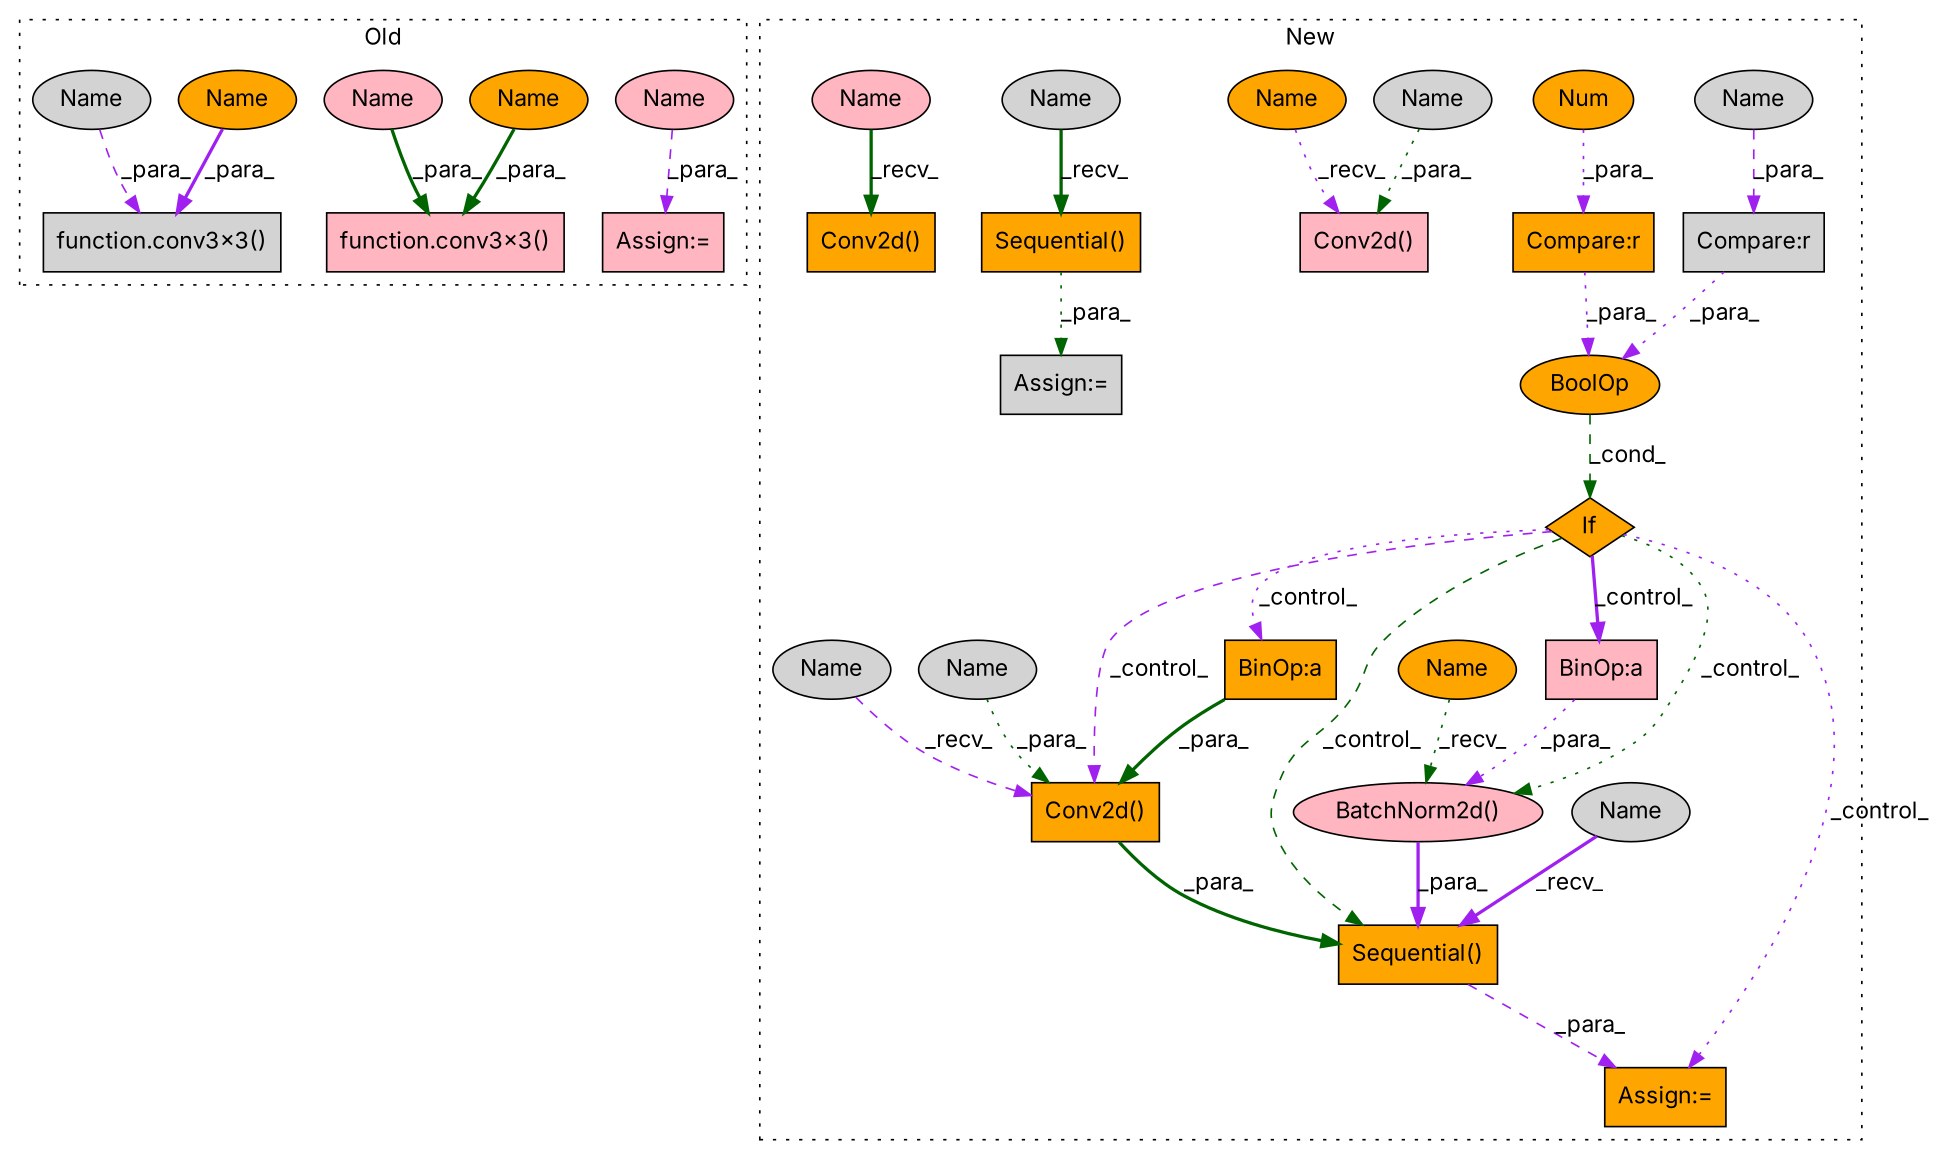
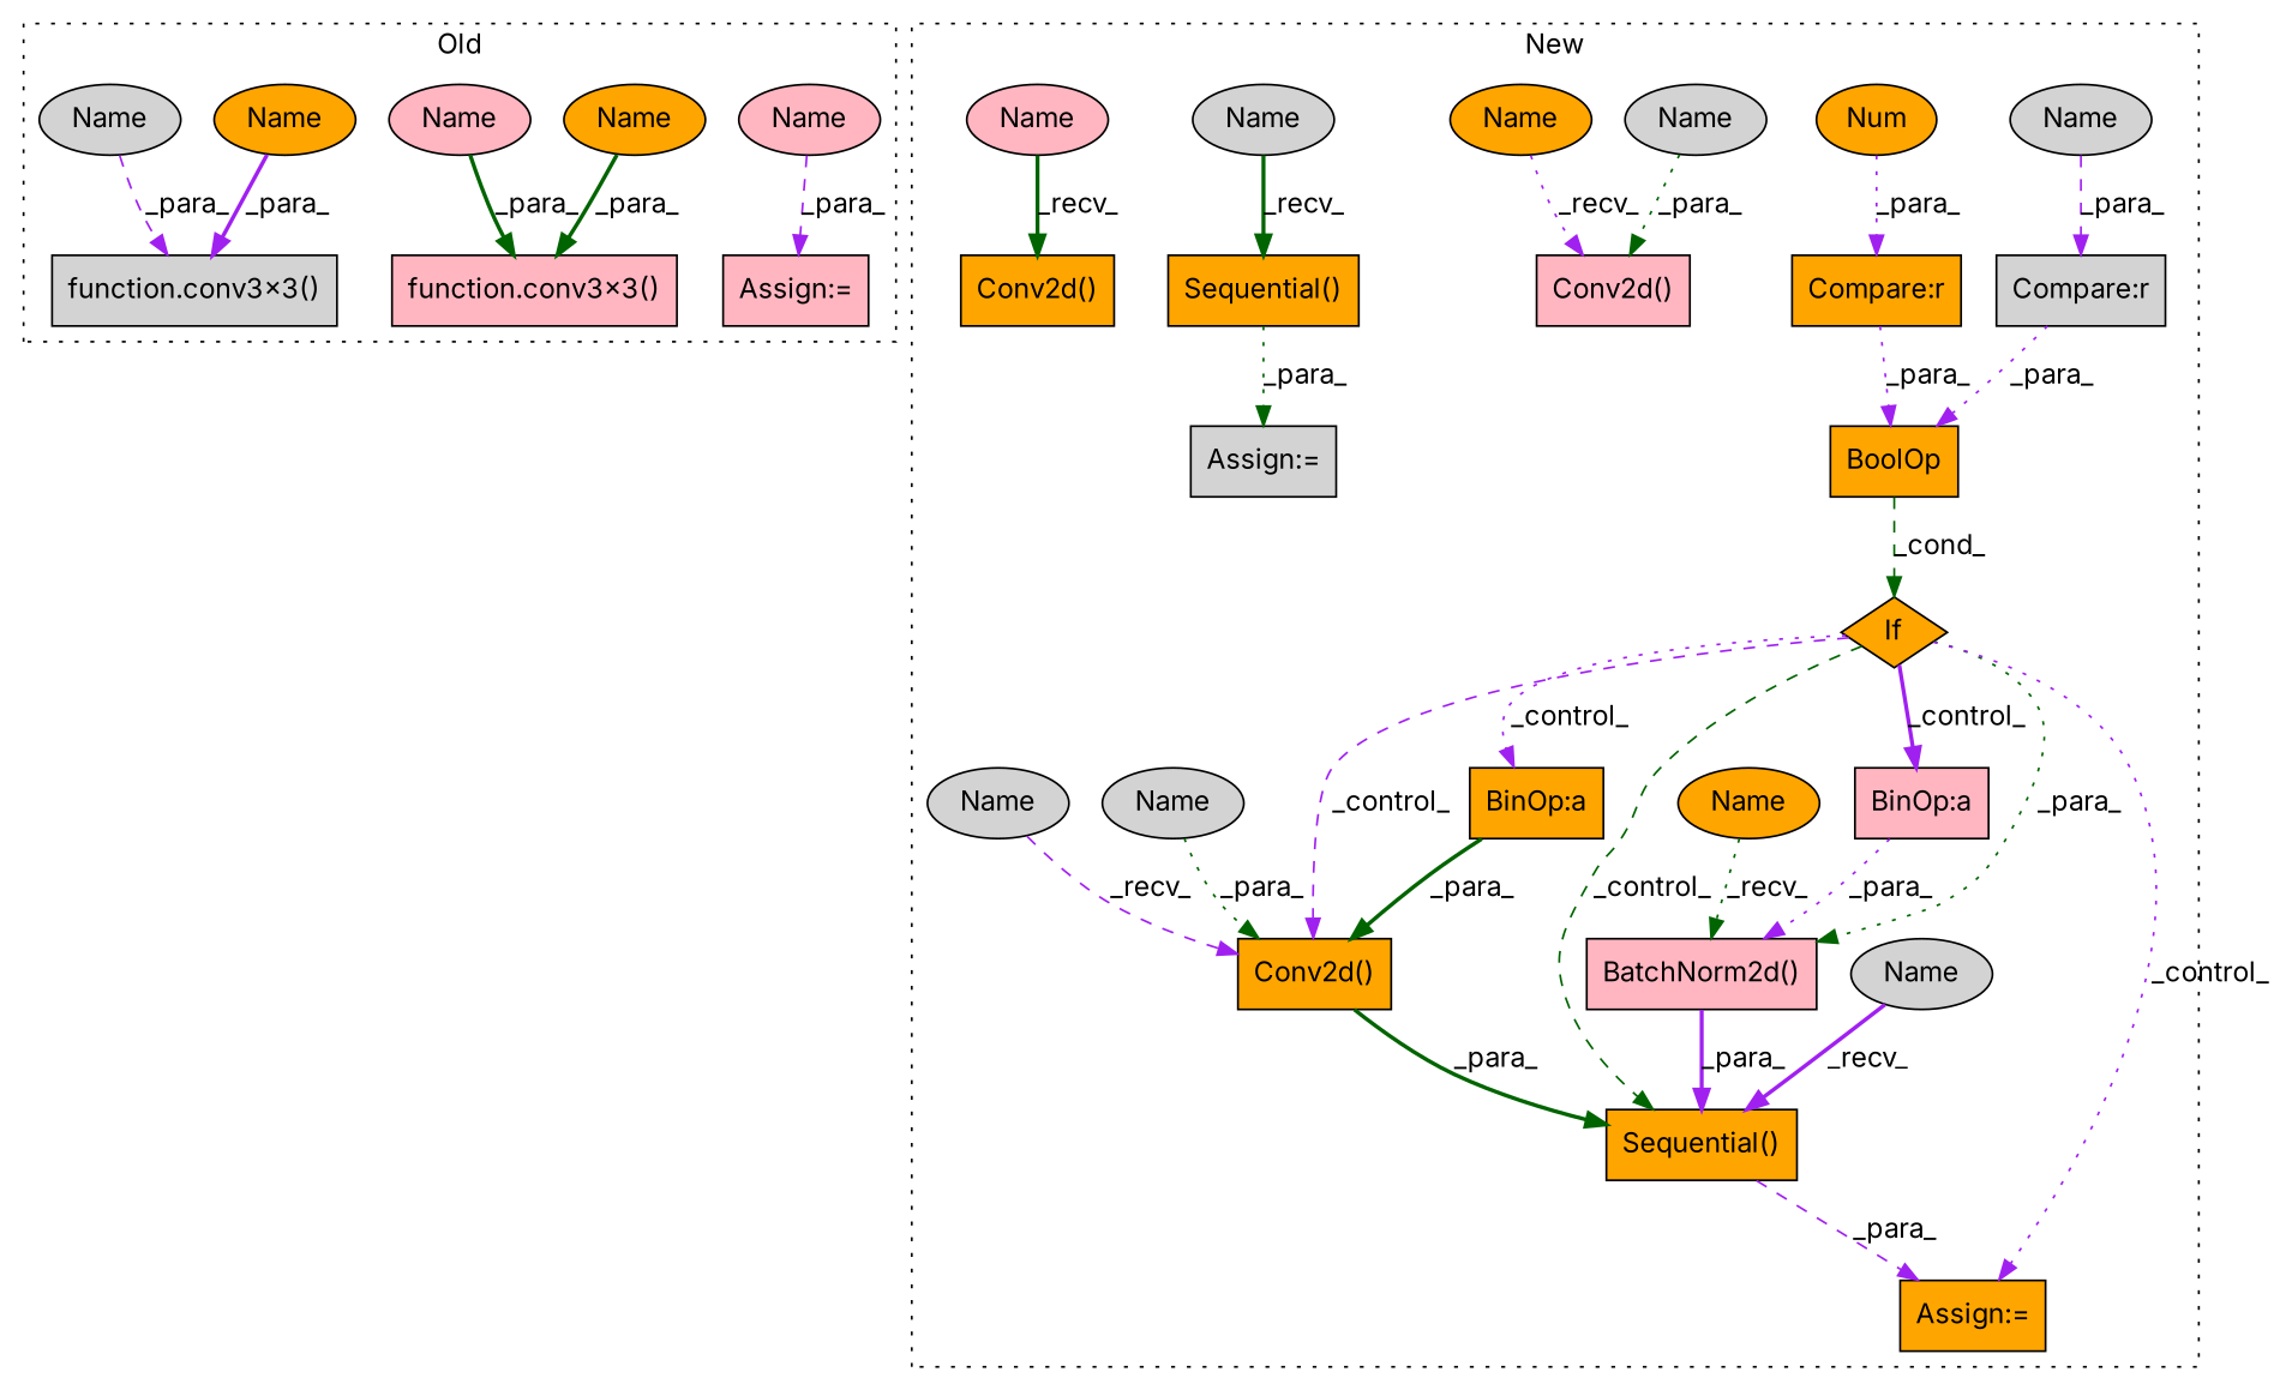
  digraph {
    fontname=Inter
    node [a=87 fillcolor=orange fontname=Inter l=2 s=775 shape=box style=filled]
    edge [color=purple fontname=Inter style=dotted]
    n1 [a=75 fillcolor=lightpink l="8,1" label="function.conv3x3()" s="440,472"]
    n2 [a=75 fillcolor=lightgrey l="8,1" label="function.conv3x3()" s="579,601"]
    n3 [a=68 fillcolor=lightpink l=3 label="Assign:=" s=701]
    n4 [l=6 label=Name s=466 shape=ellipse]
    n5 [fillcolor=lightpink l=6 label=Name s=704 shape=ellipse]
    n6 [l=6 label=Name s=587 shape=ellipse]
    n7 [fillcolor=lightgrey l=6 label=Name s=595 shape=ellipse]
    n8 [fillcolor=lightpink l=6 label=Name s=458 shape=ellipse]
    n9 [a=75 l=15 label="Sequential()"]
    n10 [a=75 l="10,69" label="Conv2d()" s="912,954"]
    n11 [a=82 l=1 label="BinOp:a" s=947]
    n12 [a=75 fillcolor=lightpink l="23,54" label="Conv2d()" s="445,485"]
-   n13 [a=72 l=49 label=BoolOp s=802 shape=ellipse]
+   n13 [a=72 l=49 label=BoolOp s=802]
    n14 [a=96 l=3 label=If s=799 shape=diamond]
    n15 [a=75 l="31,14" label="Sequential()" s="881,1078"]
    n16 [a=82 fillcolor=lightpink l=1 label="BinOp:a" s=1070]
    n17 [a=40 fillcolor=lightgrey l=34 label="Compare:r" s=817]
    n18 [a=40 l=11 label="Compare:r" s=802]
-   n19 [a=75 fillcolor=lightpink l="15,1" label="BatchNorm2d()" s="1041,1077" shape=ellipse]
+   n19 [a=75 fillcolor=lightpink l="15,1" label="BatchNorm2d()" s="1041,1077"]
    n20 [a=75 l="10,80" label="Conv2d()" s="603,627"]
    n21 [a=76 l=1 label=Num s=812 shape=ellipse]
    n22 [a=68 l=3 label="Assign:=" s=878]
    n23 [a=68 fillcolor=lightgrey l=3 label="Assign:=" s=772]
    n24 [fillcolor=lightgrey l=9 label=Name s=817 shape=ellipse]
    n25 [fillcolor=lightgrey l=9 label=Name s=922 shape=ellipse]
    n26 [fillcolor=lightgrey l=9 label=Name s=468 shape=ellipse]
    n27 [fillcolor=lightgrey label=Name s=912 shape=ellipse]
    n28 [label=Name s=1041 shape=ellipse]
    n29 [fillcolor=lightgrey label=Name s=881 shape=ellipse]
    n30 [fillcolor=lightgrey label=Name shape=ellipse]
    n31 [label=Name s=445 shape=ellipse]
    n32 [fillcolor=lightpink label=Name s=603 shape=ellipse]
    subgraph cluster_1 {
      label=Old
      style=dotted
      n1
      n2
      n3
      n4
      n5
      n6
      n7
      n8
    }
    subgraph cluster_2 {
      label=New
      style=dotted
      n9
      n10
      n11
      n12
      n13
      n14
      n15
      n16
      n17
      n18
      n19
      n20
      n21
      n22
      n23
      n24
      n25
      n26
      n27
      n28
      n29
      n30
      n31
      n32
    }
    n4 -> n1 [color=darkgreen label=_para_ style=bold]
    n5 -> n3 [label=_para_ style=dashed]
    n6 -> n2 [label=_para_ style=bold]
    n7 -> n2 [label=_para_ style=dashed]
    n8 -> n1 [color=darkgreen label=_para_ style=bold]
    n9 -> n23 [color=darkgreen label=_para_]
    n10 -> n15 [color=darkgreen label=_para_ style=bold]
    n11 -> n10 [color=darkgreen label=_para_ style=bold]
    n13 -> n14 [color=darkgreen label=_cond_ style=dashed]
    n14 -> n10 [label=_control_ style=dashed]
    n14 -> n11 [label=_control_]
    n14 -> n15 [color=darkgreen label=_control_ style=dashed]
    n14 -> n16 [label=_control_ style=bold]
-   n14 -> n19 [color=darkgreen label=_control_]
+   n14 -> n19 [color=darkgreen label=_para_]
    n14 -> n22 [label=_control_]
    n15 -> n22 [label=_para_ style=dashed]
    n16 -> n19 [label=_para_]
    n17 -> n13 [label=_para_]
    n18 -> n13 [label=_para_]
    n19 -> n15 [label=_para_ style=bold]
    n21 -> n18 [label=_para_]
    n24 -> n17 [label=_para_ style=dashed]
    n25 -> n10 [color=darkgreen label=_para_]
    n26 -> n12 [color=darkgreen label=_para_]
    n27 -> n10 [label=_recv_ style=dashed]
    n28 -> n19 [color=darkgreen label=_recv_]
    n29 -> n15 [label=_recv_ style=bold]
    n30 -> n9 [color=darkgreen label=_recv_ style=bold]
    n31 -> n12 [label=_recv_]
    n32 -> n20 [color=darkgreen label=_recv_ style=bold]
  }
